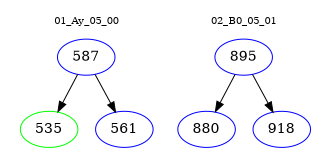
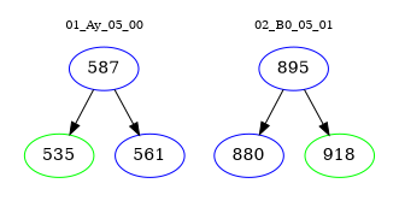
  digraph {
    node [color=blue]
    edge [color=black]
    n1 [label=587]
    n2 [color=green label=535]
    n3 [label=561]
    n4 [label=895]
    n5 [label=880]
-   n6 [label=918]
+   n6 [color=green label=918]
    subgraph cluster_1 {
      color=white
      fontsize=10
      label="01_Ay_05_00"
      n1
      n2
      n3
    }
    subgraph cluster_2 {
      color=white
      fontsize=10
      label="02_B0_05_01"
      n4
      n5
      n6
    }
    n1 -> n2
    n1 -> n3
    n4 -> n5
    n4 -> n6
  }
